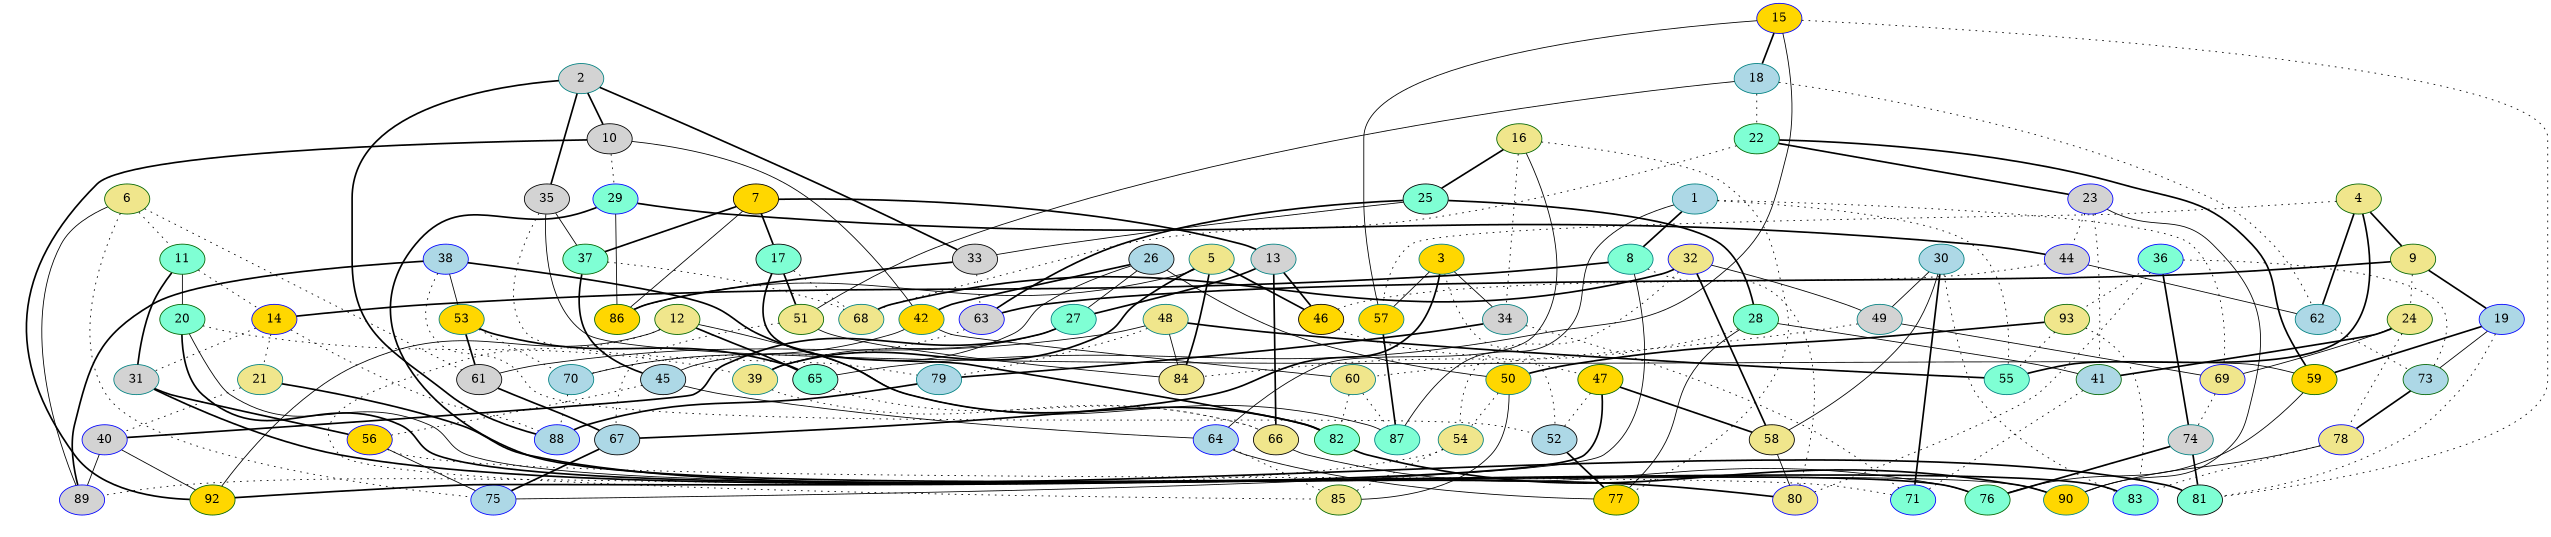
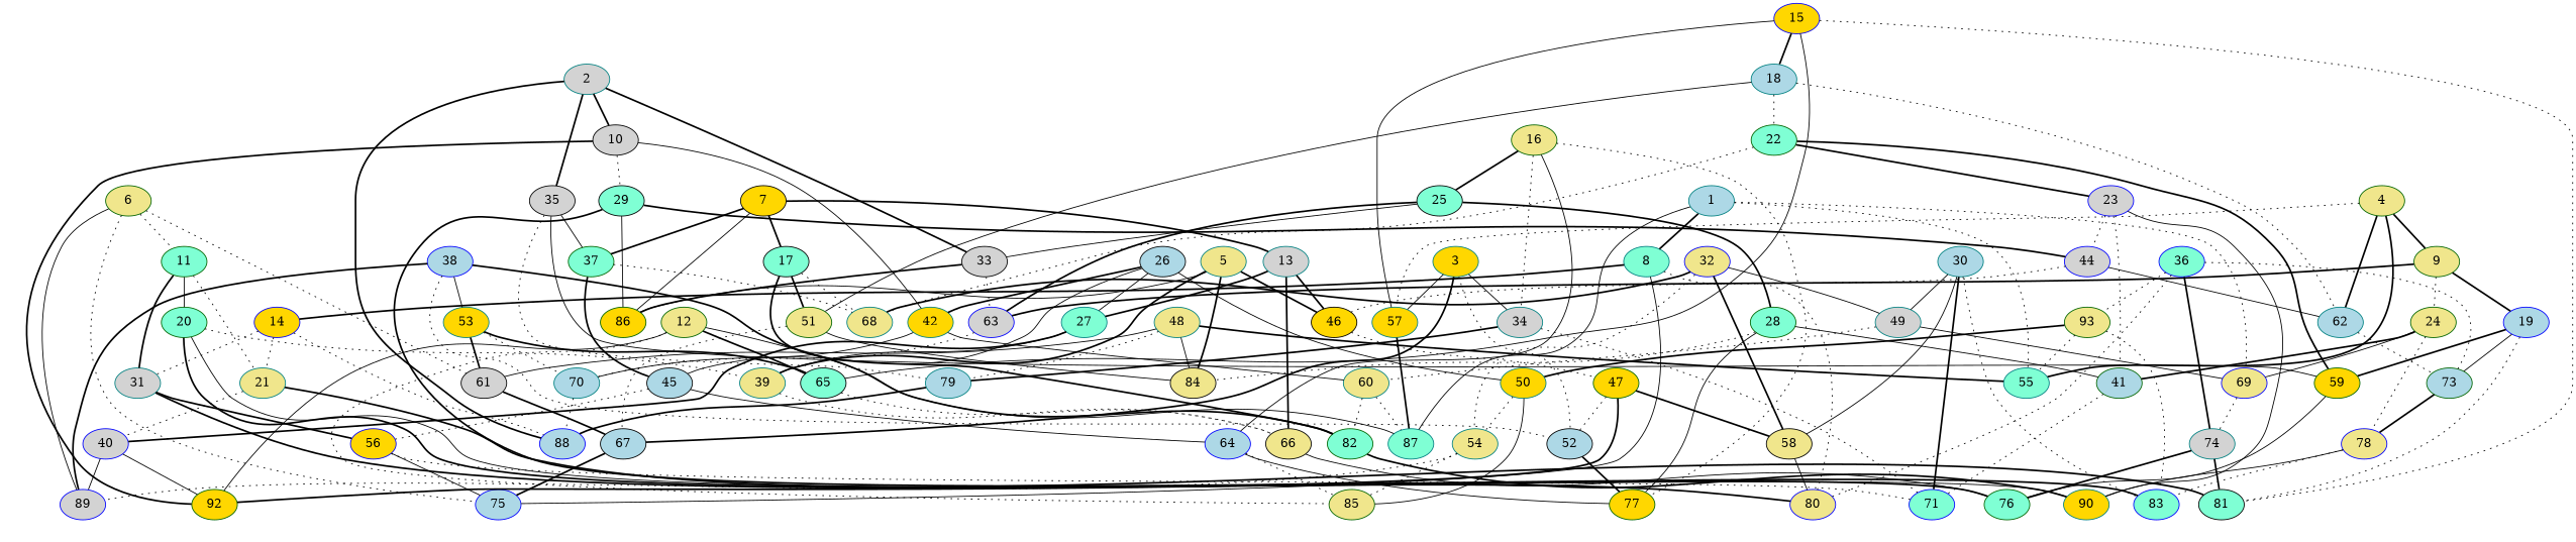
  graph {
    node [color=teal fillcolor=khaki style=filled]
    edge [style=bold]
    1 [fillcolor=lightblue]
    8 [fillcolor=aquamarine]
    55 [fillcolor=aquamarine]
    69 [color=blue]
    87 [fillcolor=aquamarine]
    75 [color=blue fillcolor=lightblue]
    14 [color=blue fillcolor=gold]
    80 [color=blue]
    74 [fillcolor=lightgrey]
    2 [fillcolor=lightgrey]
    10 [color=black fillcolor=lightgrey]
    33 [color=black fillcolor=lightgrey]
    35 [color=black fillcolor=lightgrey]
    88 [color=blue fillcolor=lightblue]
-   29 [color=blue fillcolor=aquamarine]
+   29 [color=black fillcolor=aquamarine]
    42 [fillcolor=gold]
    n17 [color=darkgreen fillcolor=gold label=92]
    86 [color=darkgreen fillcolor=gold]
    63 [color=blue fillcolor=lightgrey]
    37 [color=darkgreen fillcolor=aquamarine]
    59 [color=darkgreen fillcolor=gold]
    79 [fillcolor=lightblue]
    3 [fillcolor=gold]
    34 [fillcolor=lightgrey]
    52 [color=black fillcolor=lightblue]
    57 [fillcolor=gold]
    67 [color=black fillcolor=lightblue]
    71 [color=blue fillcolor=aquamarine]
    77 [color=darkgreen fillcolor=gold]
    4 [color=darkgreen]
    9 [color=darkgreen]
    62 [fillcolor=lightblue]
    19 [color=blue fillcolor=lightblue]
    24 [color=darkgreen]
    73 [color=darkgreen fillcolor=lightblue]
    5
    39
    46 [color=black fillcolor=gold]
    84 [color=black]
    66 [color=black]
    47 [color=darkgreen fillcolor=gold]
    6 [color=darkgreen]
    11 [color=darkgreen fillcolor=aquamarine]
    61 [color=black fillcolor=lightgrey]
    89 [color=blue fillcolor=lightgrey]
    20 [color=darkgreen fillcolor=aquamarine]
    21
    31 [fillcolor=lightgrey]
    7 [color=black fillcolor=gold]
    13 [fillcolor=lightgrey]
    17 [color=black fillcolor=aquamarine]
    27 [fillcolor=aquamarine]
    51 [color=darkgreen]
    68
    82 [color=darkgreen fillcolor=aquamarine]
    45 [color=black fillcolor=lightblue]
    81 [color=black fillcolor=aquamarine]
    41 [color=darkgreen fillcolor=lightblue]
    78 [color=blue]
    70 [fillcolor=lightblue]
    44 [color=blue fillcolor=lightgrey]
    83 [color=blue fillcolor=aquamarine]
    60
    76 [color=darkgreen fillcolor=aquamarine]
    90 [fillcolor=gold]
    40 [color=blue fillcolor=lightgrey]
    56 [color=blue fillcolor=gold]
    12 [color=darkgreen]
    65 [color=black fillcolor=aquamarine]
    85 [color=darkgreen]
    15 [color=blue fillcolor=gold]
    18 [fillcolor=lightblue]
    22 [color=darkgreen fillcolor=aquamarine]
    16 [color=darkgreen]
    25 [color=black fillcolor=aquamarine]
    64 [color=blue fillcolor=lightblue]
    28 [color=darkgreen fillcolor=aquamarine]
    23 [color=blue fillcolor=lightgrey]
    26 [color=black fillcolor=lightblue]
    50 [fillcolor=gold]
    54
    30 [fillcolor=lightblue]
    49 [fillcolor=lightgrey]
    58 [color=black]
    32 [color=blue]
    36 [color=blue fillcolor=aquamarine]
    n87 [color=darkgreen label=93]
    38 [color=blue fillcolor=lightblue]
    53 [fillcolor=gold]
    48
    1 -- 8
    1 -- 55 [style=dotted]
    1 -- 69 [style=dotted]
    1 -- 87 [style=solid]
    8 -- 75 [style=solid]
    8 -- 14
    8 -- 80 [style=dotted]
    69 -- 74 [style=dotted]
    14 -- 88 [style=dotted]
    14 -- 21 [style=dotted]
    14 -- 31 [style=dotted]
    74 -- 81
    74 -- 76
    2 -- 10
    2 -- 33
    2 -- 35
    2 -- 88
    10 -- 29 [style=dotted]
    10 -- 42 [style=solid]
    10 -- n17
    33 -- 86
    33 -- 63 [style=dotted]
    35 -- 37 [style=solid]
    35 -- 59 [style=solid]
    35 -- 79 [style=dotted]
    29 -- 86 [style=solid]
    29 -- 44
    29 -- 83
    42 -- 70 [style=solid]
    42 -- 60 [style=solid]
    63 -- 70 [style=dotted]
    37 -- 68 [style=dotted]
    37 -- 45
    59 -- 76 [style=solid]
    79 -- 88
    3 -- 34 [style=solid]
    3 -- 52 [style=dotted]
    3 -- 57 [style=solid]
    3 -- 67
    34 -- 79
    34 -- 71 [style=dotted]
    52 -- 77
    57 -- 87
    67 -- 75
    4 -- 55
    4 -- 57 [style=dotted]
    4 -- 9
    4 -- 62
    9 -- 63
    9 -- 19
    9 -- 24 [style=dotted]
    62 -- 73 [style=dotted]
    19 -- 59
    19 -- 73 [style=solid]
    19 -- 81 [style=dotted]
    24 -- 69 [style=solid]
    24 -- 41
    24 -- 78 [style=dotted]
    73 -- 78
    5 -- 86 [style=solid]
    5 -- 39
    5 -- 46
    5 -- 84
    39 -- 66 [style=dotted]
    46 -- 47 [style=dotted]
    66 -- 76 [style=solid]
    47 -- n17
    47 -- 52 [style=dotted]
    47 -- 58
    6 -- 75 [style=dotted]
    6 -- 11 [style=dotted]
    6 -- 61 [style=dotted]
    6 -- 89 [style=solid]
    11 -- 20 [style=solid]
-   11 -- 14 [style=dotted]
+   11 -- 21 [style=dotted]
    11 -- 31
    61 -- 67
    20 -- 39 [style=dotted]
    20 -- 76
    20 -- 90 [style=solid]
    21 -- 81
    21 -- 40 [style=dotted]
    31 -- 80
    31 -- 56
    7 -- 86 [style=solid]
    7 -- 37
    7 -- 13
    7 -- 17
    13 -- 46
    13 -- 66
    13 -- 27
    17 -- 51
    17 -- 68 [style=dotted]
    17 -- 82
    27 -- 39 [style=solid]
    27 -- 40
    51 -- 67 [style=dotted]
    51 -- 84 [style=solid]
    82 -- 90
    45 -- 56 [style=dotted]
    45 -- 64 [style=solid]
    41 -- 71 [style=dotted]
    78 -- 83 [style=dotted]
    78 -- 90 [style=solid]
    70 -- 88 [style=dotted]
    44 -- 62 [style=solid]
    44 -- 46 [style=dotted]
    60 -- 87 [style=dotted]
    60 -- 82 [style=dotted]
    40 -- n17 [style=solid]
    40 -- 89 [style=solid]
    56 -- 75 [style=solid]
    56 -- 71 [style=dotted]
    12 -- 87 [style=solid]
    12 -- n17 [style=solid]
    12 -- 65
    12 -- 85 [style=dotted]
    65 -- 66 [style=dotted]
    15 -- 57 [style=solid]
    15 -- 81 [style=dotted]
    15 -- 65 [style=solid]
    15 -- 18
    18 -- 62 [style=dotted]
    18 -- 51 [style=solid]
    18 -- 22 [style=dotted]
    22 -- 59
    22 -- 68 [style=dotted]
    22 -- 23
    16 -- 34 [style=dotted]
    16 -- 77 [style=dotted]
    16 -- 25
    16 -- 64 [style=solid]
    25 -- 33 [style=solid]
    25 -- 63
    25 -- 28
    64 -- 77 [style=solid]
    64 -- 85 [style=dotted]
    28 -- 77 [style=solid]
    28 -- 84 [style=dotted]
    28 -- 41 [style=solid]
    23 -- 41 [style=dotted]
    23 -- 44 [style=dotted]
    23 -- 90 [style=solid]
    26 -- 42
    26 -- 27 [style=solid]
    26 -- 45 [style=solid]
    26 -- 50 [style=solid]
    50 -- 85 [style=solid]
    50 -- 54 [style=dotted]
    54 -- 89 [style=dotted]
    54 -- 85 [style=dotted]
    30 -- 71
    30 -- 83 [style=dotted]
    30 -- 49 [style=solid]
    30 -- 58 [style=solid]
    49 -- 69 [style=solid]
    49 -- 60 [style=dotted]
    58 -- 80 [style=solid]
    32 -- 68
    32 -- 54 [style=dotted]
    32 -- 49 [style=solid]
    32 -- 58
    36 -- 80 [style=dotted]
    36 -- 74
    36 -- 73 [style=dotted]
    36 -- n87 [style=dotted]
    n87 -- 55 [style=dotted]
    n87 -- 83 [style=dotted]
    n87 -- 50
    38 -- 52 [style=dotted]
    38 -- 89
    38 -- 82
    38 -- 53 [style=solid]
    53 -- 61
    53 -- 70 [style=dotted]
    53 -- 65
    48 -- 55
    48 -- 79 [style=dotted]
    48 -- 84 [style=solid]
    48 -- 61 [style=solid]
  }
